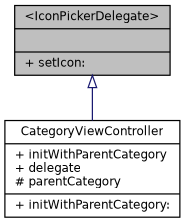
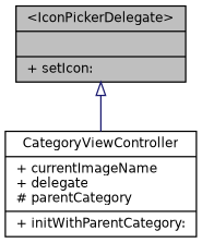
  digraph {
    node [color=black fontname=Helvetica fontsize=10 shape=record style=filled]
    n1 [fillcolor=grey75 fontcolor=black height=0.2 label="{\<IconPickerDelegate\>\n||+ setIcon:\l}" width=0.4]
-   n2 [fillcolor=white height=0.2 label="{CategoryViewController\n|+ initWithParentCategory\l+ delegate\l# parentCategory\l|+ initWithParentCategory:\l}" width=0.4]
+   n2 [fillcolor=white height=0.2 label="{CategoryViewController\n|+ currentImageName\l+ delegate\l# parentCategory\l|+ initWithParentCategory:\l}" width=0.4]
    n1 -> n2 [arrowtail=empty color=midnightblue dir=back fontname=Helvetica fontsize=10 labelfontname=Helvetica labelfontsize=10 style=solid]
  }
